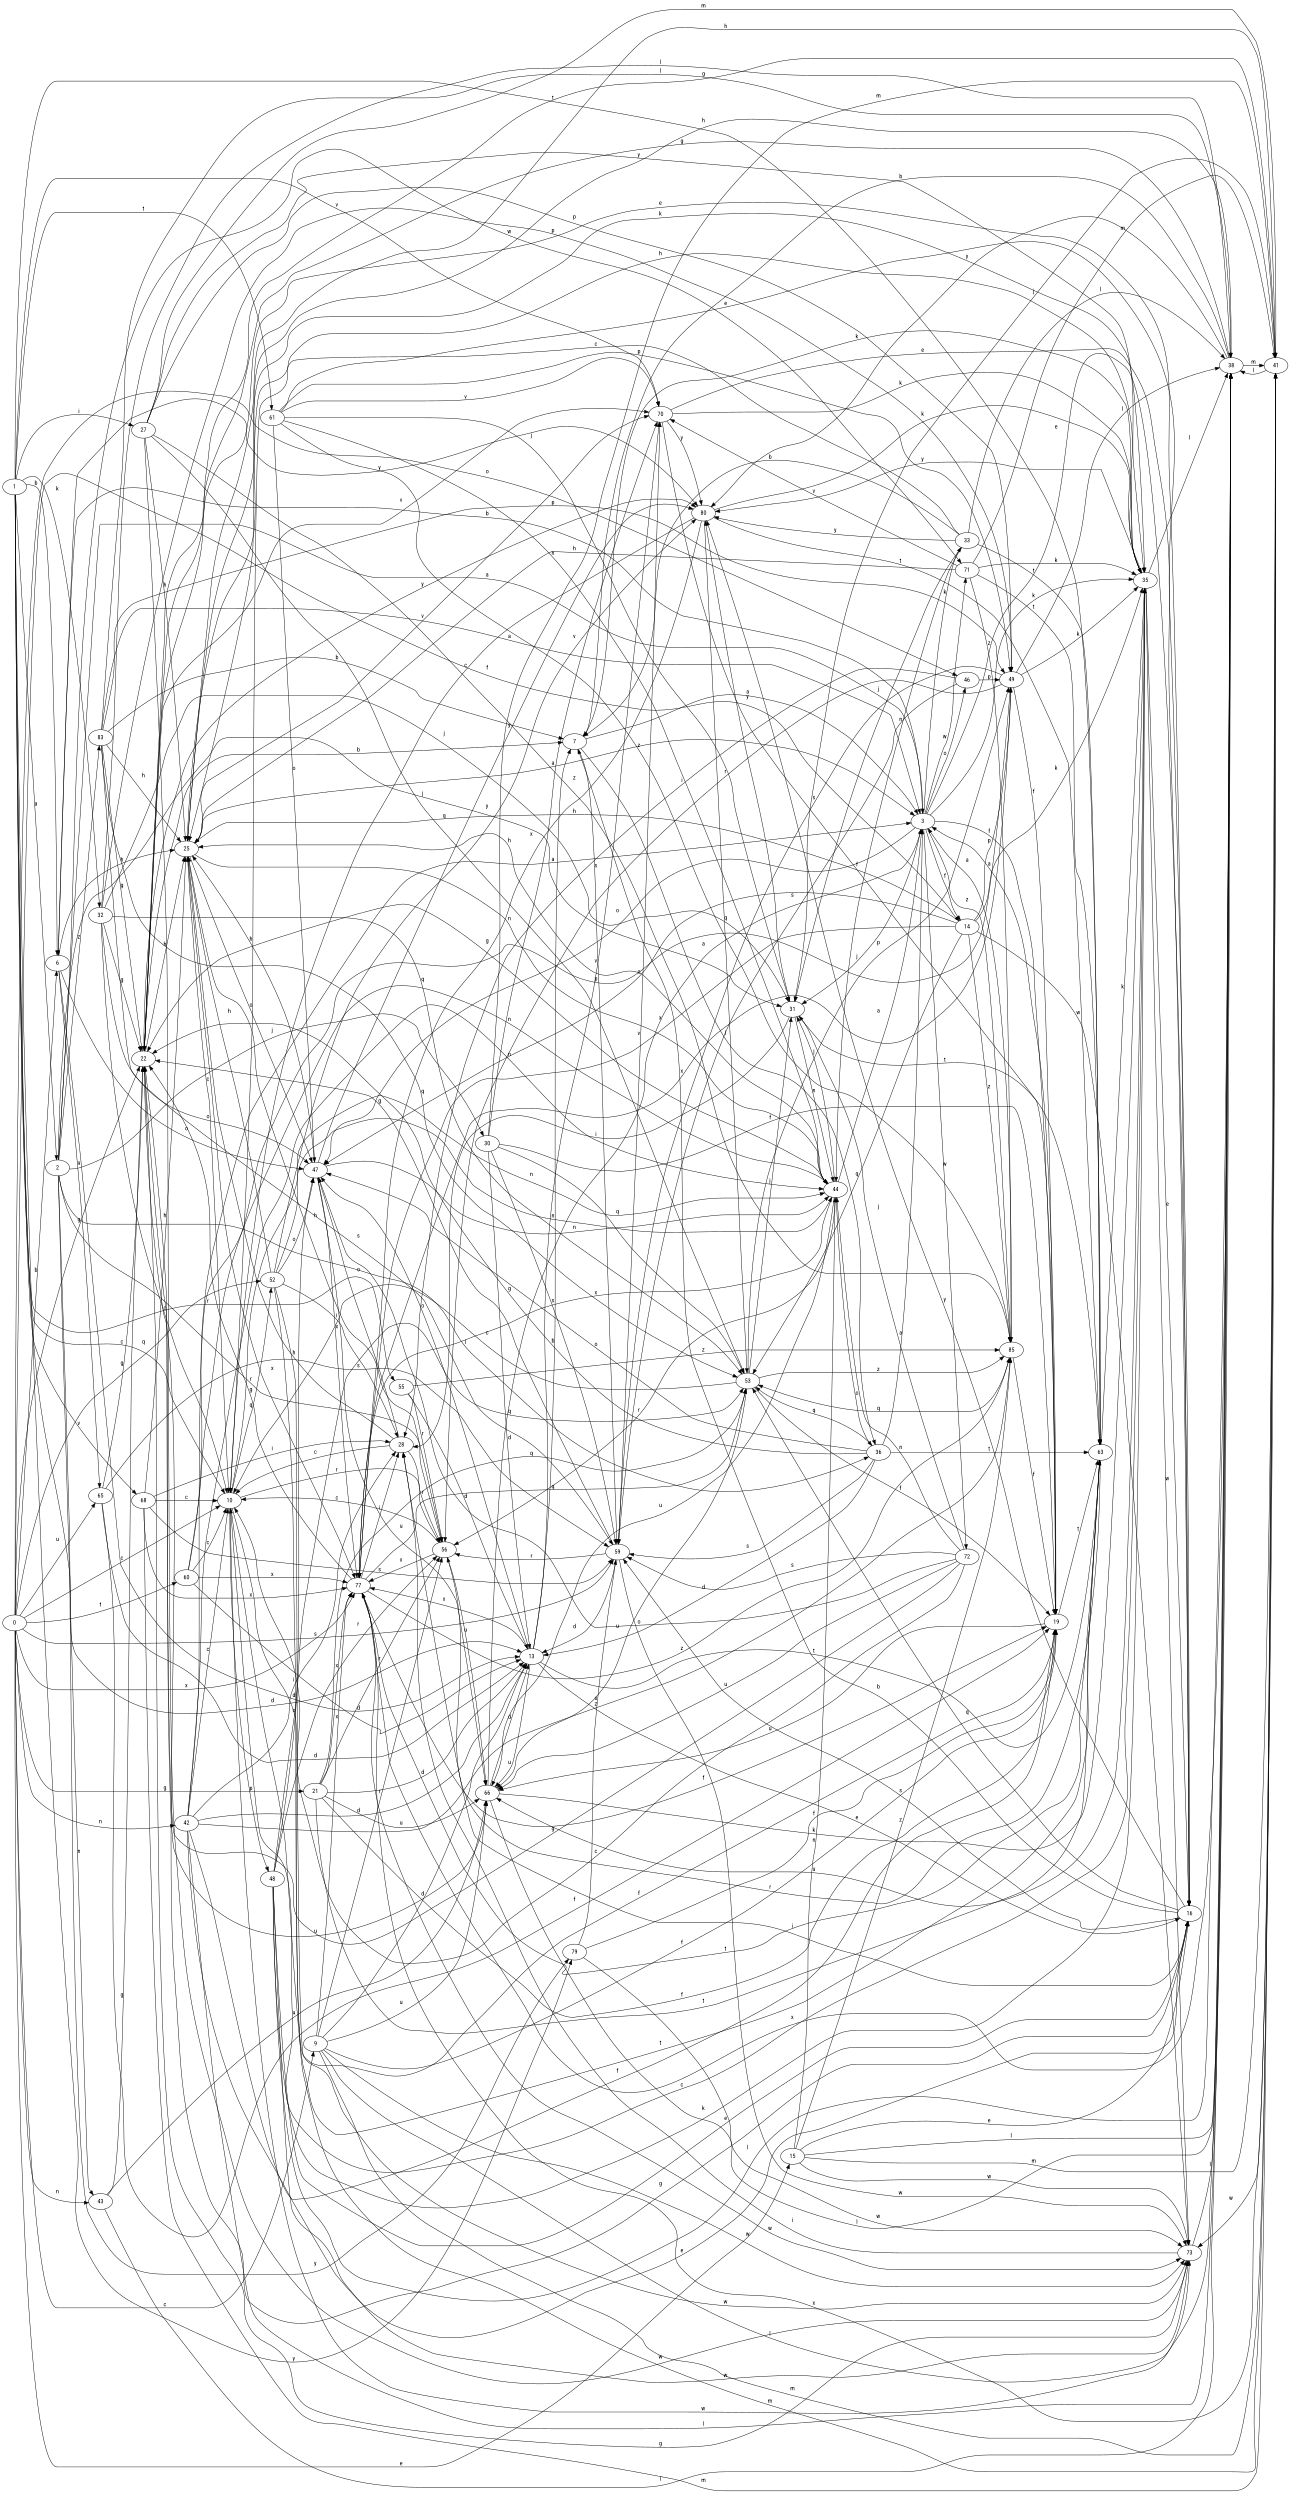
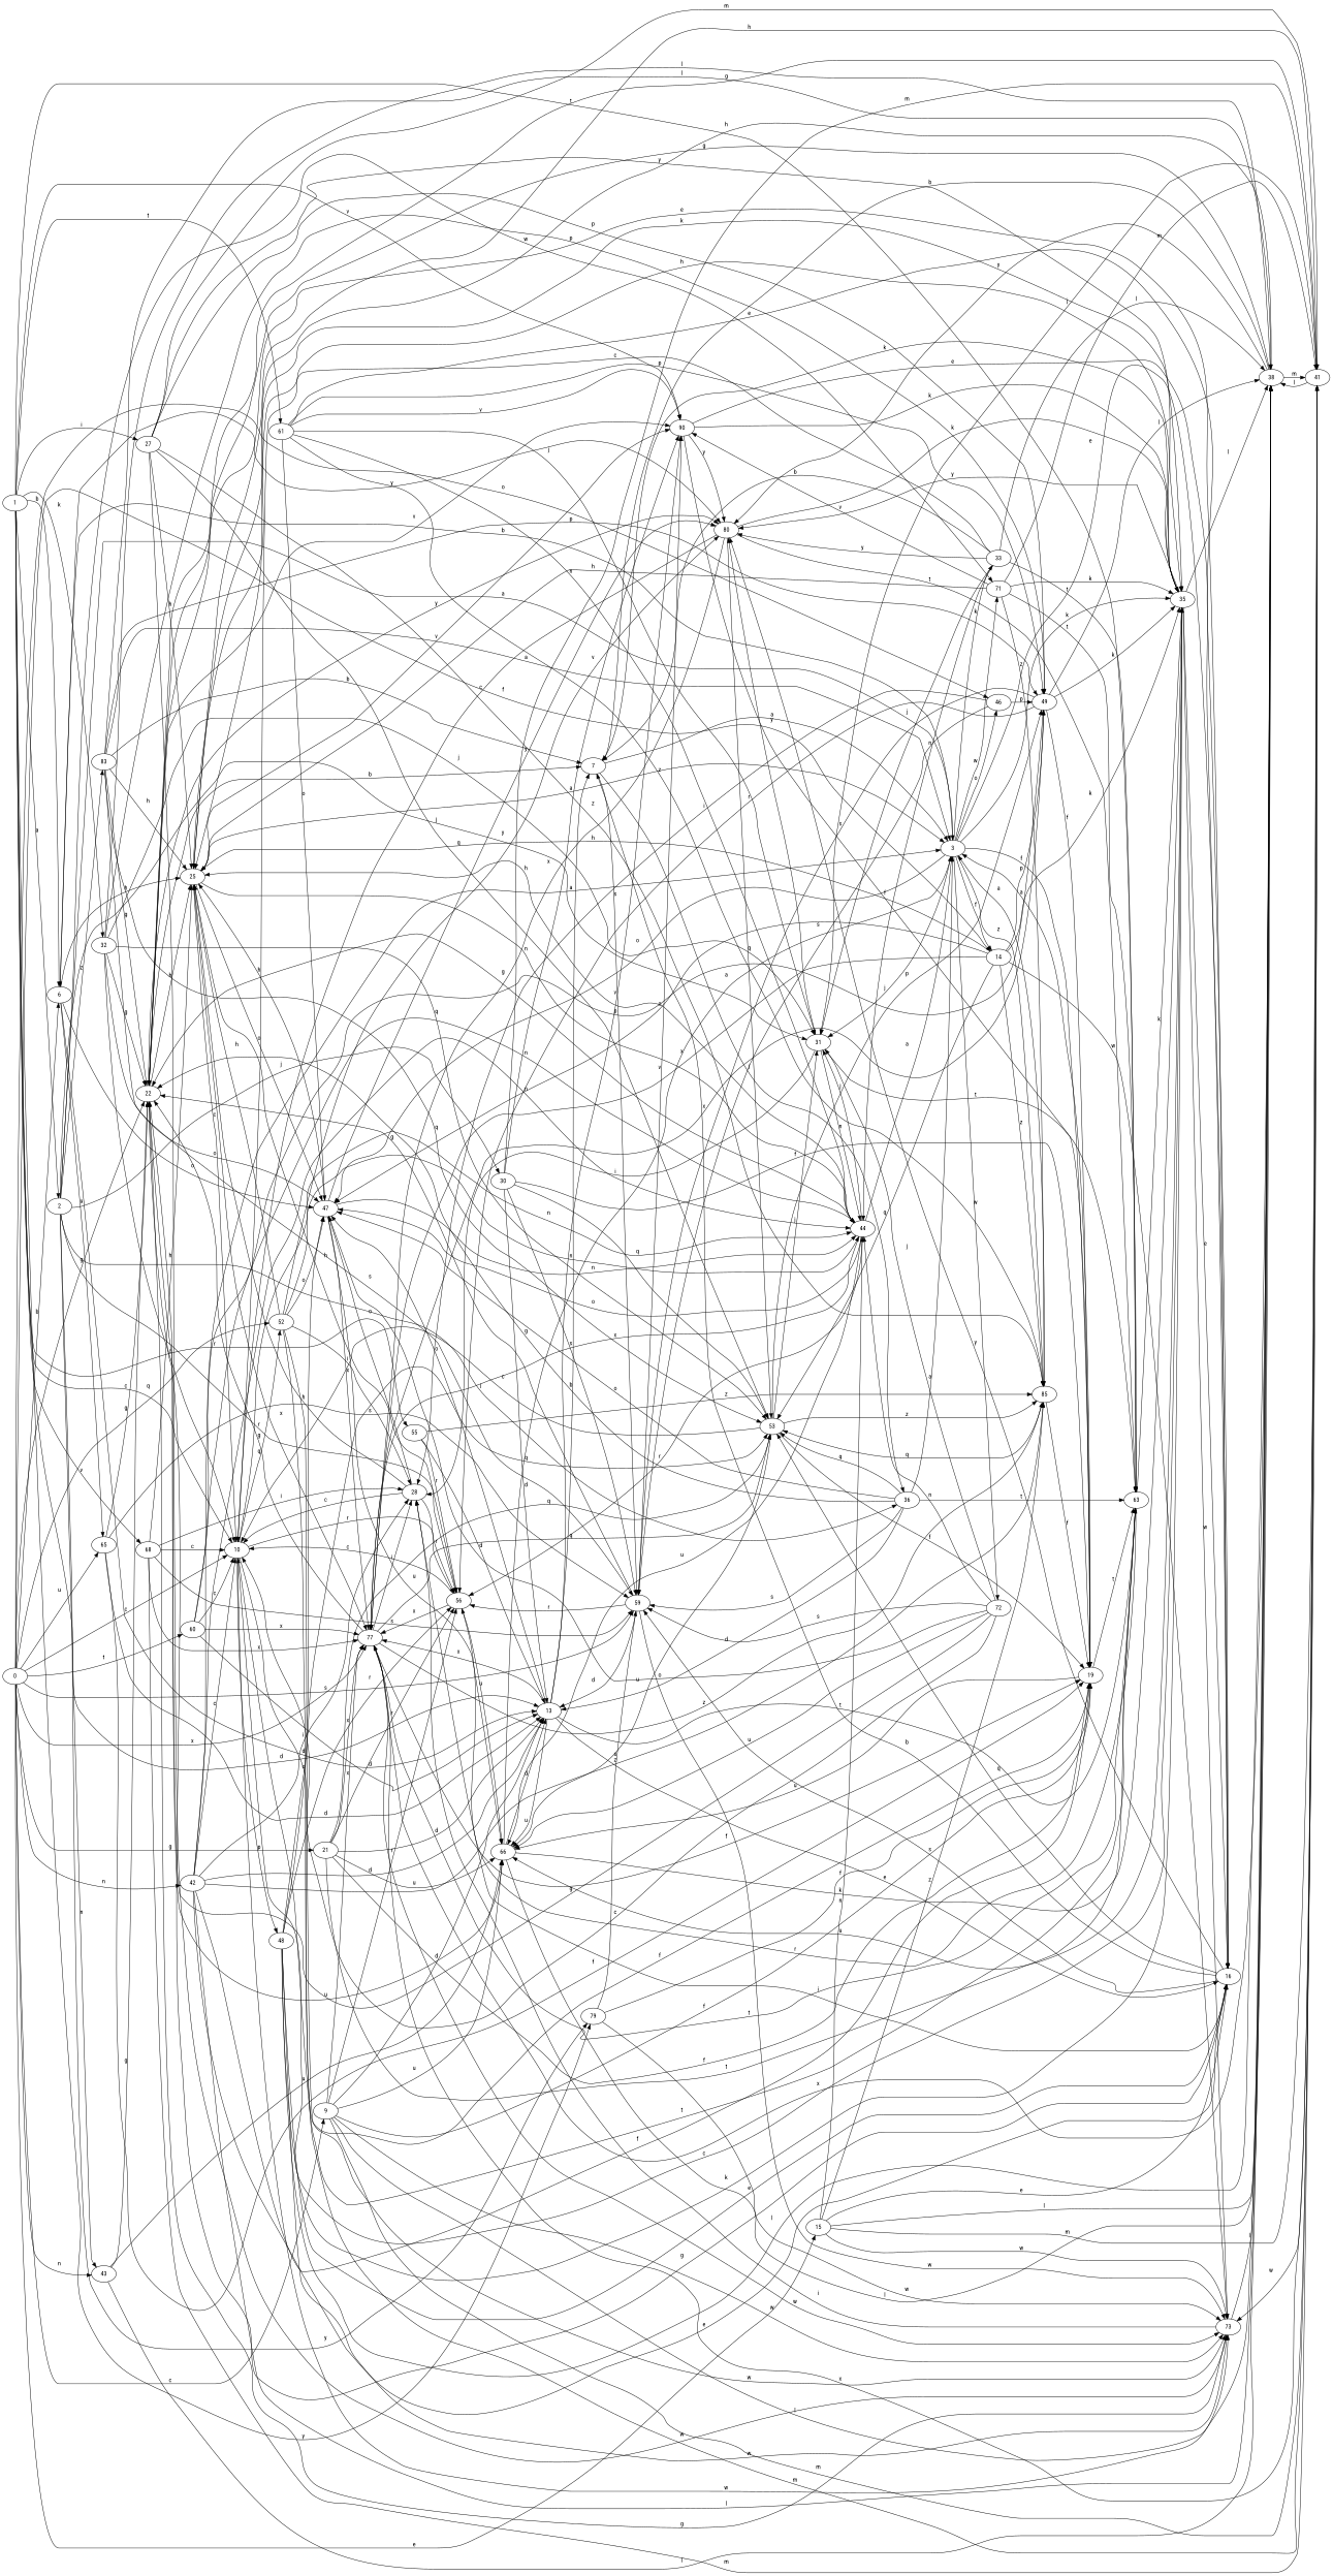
  strict digraph {
    fontname="Roboto Condensed"
    rankdir=LR
    node [fontname="Roboto Condensed"]
    edge [fontname="Roboto Condensed"]
    0
    6
    9
    10
    15
    n6 [label=14]
    21
    22
    42
    43
    46
    52
    59
    60
    65
    77
    13
    47
    25
    80
    56
    19
    38
    66
    73
    41
    63
    44
    48
    16
    85
    35
    53
    49
-   70
+   70 [label=90]
    7
    28
    3
    1
    2
    27
    32
    55
    61
    68
    79
    30
    31
    36
    71
    83
    33
    72
    0 -> 6 [label=b]
    0 -> 9 [label=c]
    0 -> 10 [label=c]
    0 -> 15 [label=e]
    0 -> n6 [label=f]
    0 -> 21 [label=g]
    0 -> 22 [label=g]
    0 -> 42 [label=n]
    0 -> 43 [label=n]
    0 -> 46 [label=o]
    0 -> 52 [label=q]
    0 -> 59 [label=s]
    0 -> 60 [label=t]
    0 -> 65 [label=u]
    0 -> 77 [label=x]
    6 -> 65 [label=u]
    6 -> 13 [label=d]
    6 -> 47 [label=o]
    6 -> 25 [label=h]
    6 -> 80 [label=y]
    9 -> 77 [label=x]
    9 -> 13 [label=d]
    9 -> 56 [label=r]
    9 -> 19 [label=f]
    9 -> 38 [label=l]
    9 -> 66 [label=u]
    9 -> 73 [label=w]
    9 -> 41 [label=m]
    10 -> 52 [label=q]
    10 -> 56 [label=r]
    10 -> 19 [label=f]
    10 -> 73 [label=w]
    10 -> 63 [label=t]
    10 -> 44 [label=n]
    10 -> 48 [label=p]
    15 -> 38 [label=l]
    15 -> 73 [label=w]
    15 -> 41 [label=m]
    15 -> 44 [label=n]
    15 -> 16 [label=e]
    15 -> 85 [label=z]
    n6 -> 77 [label=x]
    n6 -> 47 [label=o]
    n6 -> 25 [label=h]
    n6 -> 73 [label=w]
    n6 -> 85 [label=z]
    n6 -> 35 [label=k]
    n6 -> 53 [label=q]
    n6 -> 49 [label=p]
    21 -> 77 [label=x]
    21 -> 13 [label=d]
    21 -> 56 [label=r]
    21 -> 19 [label=f]
    21 -> 66 [label=u]
    21 -> 63 [label=t]
    21 -> 53 [label=q]
    22 -> 25 [label=h]
    22 -> 80 [label=y]
    22 -> 66 [label=u]
    22 -> 16 [label=e]
    22 -> 70 [label=v]
    22 -> 7 [label=b]
    42 -> 10 [label=c]
    42 -> 13 [label=d]
    42 -> 19 [label=f]
    42 -> 38 [label=l]
    42 -> 44 [label=n]
    42 -> 16 [label=e]
    42 -> 85 [label=z]
    42 -> 49 [label=p]
    42 -> 28 [label=i]
    43 -> 22 [label=g]
    43 -> 38 [label=l]
    43 -> 66 [label=u]
    46 -> 59 [label=s]
    46 -> 49 [label=p]
    46 -> 28 [label=i]
    52 -> 47 [label=o]
    52 -> 25 [label=h]
    52 -> 80 [label=y]
    52 -> 73 [label=w]
    52 -> 41 [label=m]
    52 -> 44 [label=n]
    52 -> 28 [label=i]
    59 -> 22 [label=g]
    59 -> 13 [label=d]
    59 -> 56 [label=r]
    59 -> 73 [label=w]
    59 -> 70 [label=v]
    60 -> 10 [label=c]
    60 -> 77 [label=x]
    60 -> 13 [label=d]
    60 -> 44 [label=n]
    60 -> 3 [label=a]
    65 -> 22 [label=g]
    65 -> 59 [label=s]
    65 -> 13 [label=d]
    65 -> 19 [label=f]
    77 -> 22 [label=g]
    77 -> 19 [label=f]
    77 -> 73 [label=w]
    77 -> 63 [label=t]
    77 -> 85 [label=z]
    77 -> 53 [label=q]
    77 -> 28 [label=i]
    13 -> 77 [label=x]
    13 -> 47 [label=o]
    13 -> 66 [label=u]
    13 -> 63 [label=t]
    13 -> 16 [label=e]
    13 -> 70 [label=v]
    13 -> 7 [label=b]
    47 -> 77 [label=x]
    47 -> 25 [label=h]
    47 -> 80 [label=y]
    47 -> 66 [label=u]
    47 -> 44 [label=n]
    25 -> 10 [label=c]
    25 -> 77 [label=x]
    25 -> 47 [label=o]
    25 -> 44 [label=n]
    25 -> 35 [label=k]
    25 -> 70 [label=v]
    25 -> 3 [label=a]
    80 -> 10 [label=c]
    80 -> 77 [label=x]
    80 -> 63 [label=t]
    80 -> 35 [label=k]
    80 -> 53 [label=q]
    56 -> 10 [label=c]
    56 -> 77 [label=x]
    56 -> 25 [label=h]
    56 -> 66 [label=u]
    19 -> 66 [label=u]
    19 -> 63 [label=t]
    19 -> 3 [label=a]
    38 -> 22 [label=g]
    38 -> 77 [label=x]
    38 -> 25 [label=h]
    38 -> 80 [label=y]
    38 -> 41 [label=m]
    38 -> 7 [label=b]
    66 -> 13 [label=d]
    66 -> 38 [label=l]
    66 -> 35 [label=k]
    66 -> 3 [label=a]
    73 -> 22 [label=g]
    73 -> 38 [label=l]
    73 -> 28 [label=i]
    41 -> 22 [label=g]
    41 -> 77 [label=x]
    41 -> 25 [label=h]
    41 -> 38 [label=l]
    41 -> 73 [label=w]
    41 -> 31 [label=j]
    63 -> 56 [label=r]
    63 -> 35 [label=k]
    44 -> 22 [label=g]
    44 -> 77 [label=x]
-   44 -> 36 [label=o]
+   44 -> 47 [label=o]
    44 -> 25 [label=h]
    44 -> 56 [label=r]
    44 -> 66 [label=u]
    44 -> 3 [label=a]
    44 -> 31 [label=j]
    48 -> 47 [label=o]
    48 -> 56 [label=r]
    48 -> 38 [label=l]
    48 -> 73 [label=w]
    48 -> 16 [label=e]
    48 -> 35 [label=k]
    48 -> 53 [label=q]
    16 -> 22 [label=g]
    16 -> 59 [label=s]
    16 -> 80 [label=y]
    16 -> 53 [label=q]
    16 -> 7 [label=b]
    16 -> 28 [label=i]
    85 -> 19 [label=f]
    85 -> 53 [label=q]
    85 -> 3 [label=a]
    35 -> 10 [label=c]
    35 -> 25 [label=h]
    35 -> 80 [label=y]
    35 -> 38 [label=l]
    35 -> 66 [label=u]
    35 -> 73 [label=w]
    35 -> 16 [label=e]
    53 -> 10 [label=c]
    53 -> 19 [label=f]
    53 -> 66 [label=u]
    53 -> 85 [label=z]
    53 -> 49 [label=p]
    53 -> 31 [label=j]
    49 -> 59 [label=s]
    49 -> 77 [label=x]
    49 -> 56 [label=r]
    49 -> 19 [label=f]
    49 -> 38 [label=l]
    49 -> 35 [label=k]
    70 -> 80 [label=y]
    70 -> 19 [label=f]
    70 -> 16 [label=e]
    70 -> 35 [label=k]
    7 -> 59 [label=s]
    7 -> 35 [label=k]
    7 -> 3 [label=a]
    7 -> 36 [label=l]
    28 -> 10 [label=c]
    28 -> 47 [label=o]
    28 -> 25 [label=h]
    28 -> 56 [label=r]
    3 -> 6 [label=b]
    3 -> n6 [label=f]
    3 -> 46 [label=o]
    3 -> 47 [label=o]
    3 -> 19 [label=f]
    3 -> 16 [label=e]
    3 -> 85 [label=z]
    3 -> 35 [label=k]
    3 -> 31 [label=j]
    3 -> 71 [label=w]
    3 -> 33 [label=k]
    3 -> 72 [label=w]
    1 -> 6 [label=b]
    1 -> 10 [label=c]
    1 -> 13 [label=d]
    1 -> 63 [label=t]
    1 -> 70 [label=v]
    1 -> 2 [label=a]
    1 -> 27 [label=i]
    1 -> 32 [label=k]
    1 -> 55 [label=r]
    1 -> 61 [label=t]
    1 -> 68 [label=v]
    1 -> 79 [label=y]
    2 -> 43 [label=n]
    2 -> 56 [label=r]
    2 -> 3 [label=a]
    2 -> 79 [label=y]
    2 -> 30 [label=j]
    2 -> 31 [label=j]
    2 -> 36 [label=l]
    2 -> 71 [label=w]
    2 -> 83 [label=z]
    27 -> 25 [label=h]
    27 -> 73 [label=w]
    27 -> 41 [label=m]
    27 -> 85 [label=z]
    27 -> 35 [label=y]
    27 -> 53 [label=q]
    27 -> 49 [label=p]
    32 -> 10 [label=c]
    32 -> 22 [label=g]
    32 -> 47 [label=o]
    32 -> 38 [label=l]
    32 -> 53 [label=q]
    32 -> 49 [label=p]
    32 -> 31 [label=j]
    55 -> 13 [label=d]
    55 -> 56 [label=r]
    55 -> 85 [label=z]
    61 -> 47 [label=o]
    61 -> 44 [label=n]
    61 -> 16 [label=e]
    61 -> 85 [label=z]
    61 -> 49 [label=p]
    61 -> 70 [label=v]
    61 -> 31 [label=j]
    68 -> 10 [label=c]
    68 -> 59 [label=s]
    68 -> 77 [label=x]
    68 -> 25 [label=h]
    68 -> 41 [label=m]
    68 -> 28 [label=i]
    79 -> 59 [label=s]
    79 -> 19 [label=f]
    79 -> 73 [label=w]
    30 -> 59 [label=s]
    30 -> 13 [label=d]
    30 -> 19 [label=f]
    30 -> 41 [label=m]
    30 -> 53 [label=q]
    30 -> 70 [label=v]
    31 -> 80 [label=y]
    31 -> 63 [label=t]
    31 -> 44 [label=n]
    31 -> 28 [label=i]
    36 -> 22 [label=g]
    36 -> 59 [label=s]
    36 -> 13 [label=d]
    36 -> 47 [label=o]
    36 -> 63 [label=t]
    36 -> 53 [label=q]
    36 -> 3 [label=a]
    71 -> 25 [label=h]
    71 -> 41 [label=m]
    71 -> 63 [label=t]
    71 -> 85 [label=z]
    71 -> 35 [label=k]
    71 -> 70 [label=v]
    83 -> 22 [label=g]
    83 -> 59 [label=s]
    83 -> 25 [label=h]
    83 -> 38 [label=l]
    83 -> 53 [label=q]
    83 -> 49 [label=p]
    83 -> 7 [label=b]
    83 -> 3 [label=a]
    33 -> 10 [label=c]
    33 -> 80 [label=y]
    33 -> 38 [label=l]
    33 -> 63 [label=t]
    33 -> 44 [label=n]
    33 -> 7 [label=b]
    33 -> 31 [label=j]
    72 -> 10 [label=c]
    72 -> 22 [label=g]
    72 -> 59 [label=s]
    72 -> 47 [label=o]
    72 -> 66 [label=u]
    72 -> 44 [label=n]
    72 -> 31 [label=j]
  }
